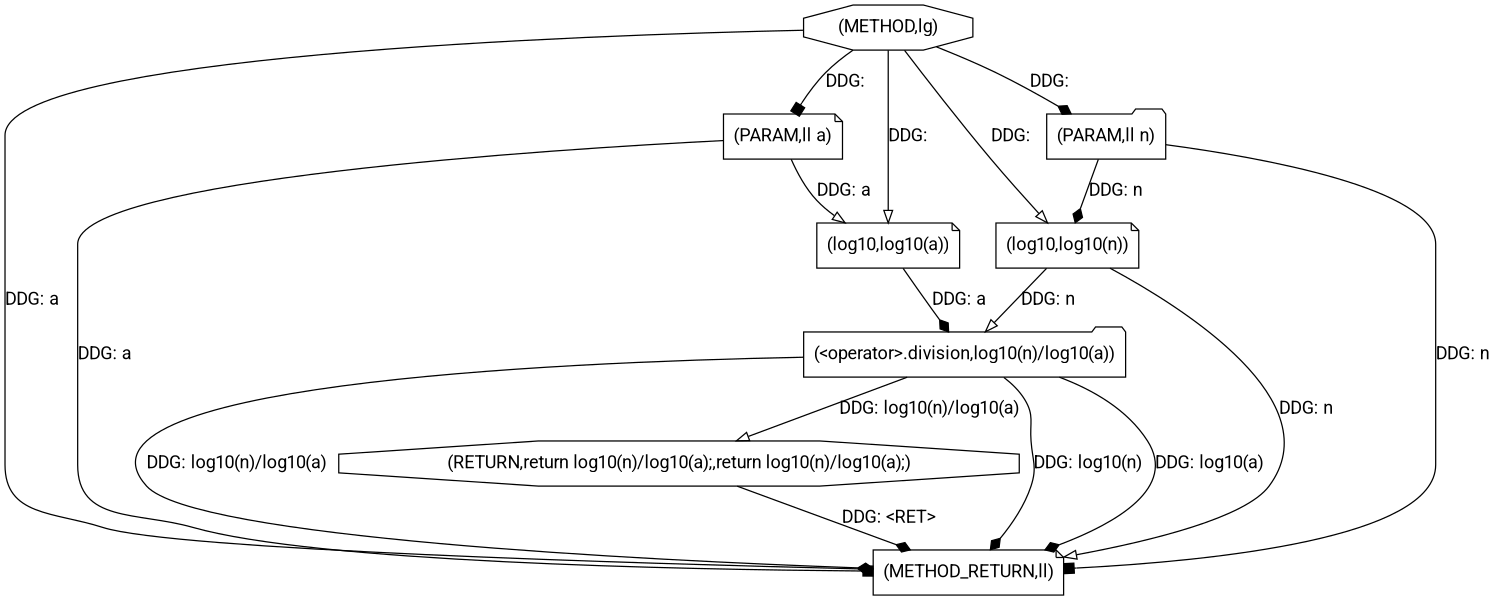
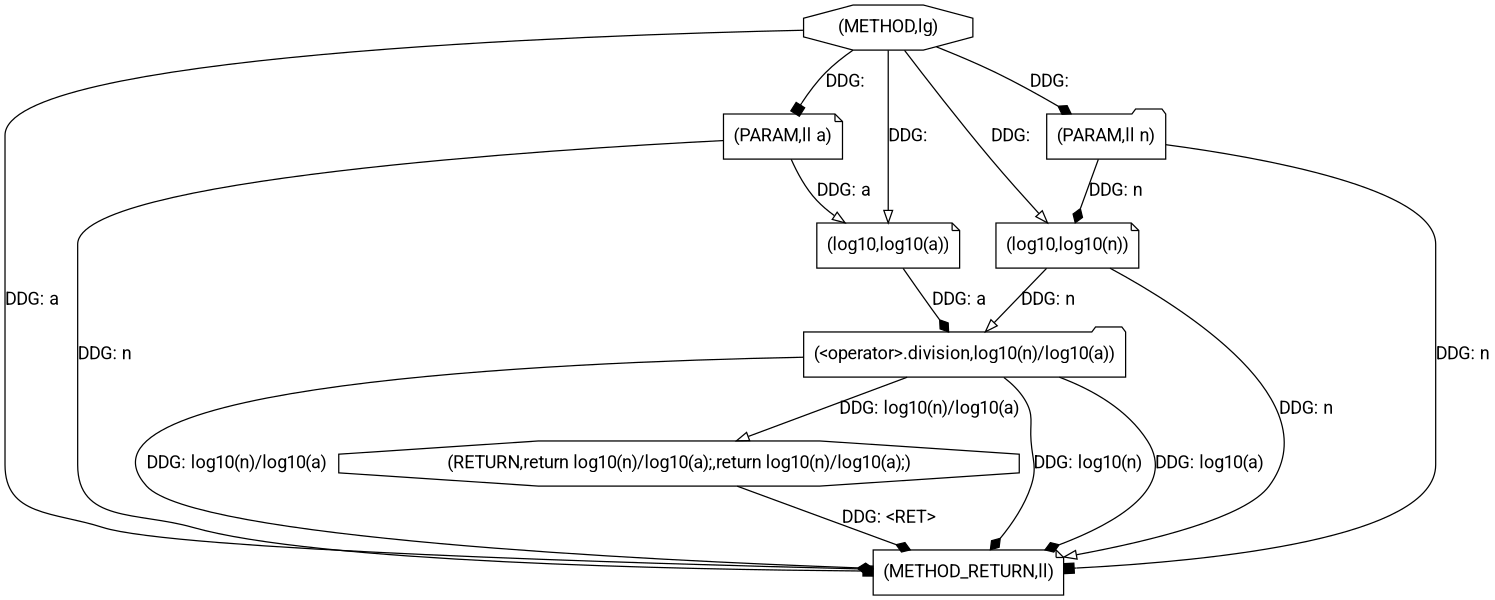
  digraph {
    fontname=Roboto
    node [fontname=Roboto shape=note]
    edge [arrowhead=diamond fontname=Roboto]
    n1 [label="(METHOD,lg)" shape=octagon]
    n2 [label="(PARAM,ll a)"]
    n3 [label="(PARAM,ll n)" shape=folder]
    n4 [label="(log10,log10(n))"]
    n5 [label="(log10,log10(a))"]
    n6 [label="(METHOD_RETURN,ll)"]
    n7 [label="(<operator>.division,log10(n)/log10(a))" shape=folder]
    n8 [label="(RETURN,return log10(n)/log10(a);,return log10(n)/log10(a);)" shape=octagon]
    n1 -> n2 [arrowhead=box label="DDG: "]
    n1 -> n3 [label="DDG: "]
    n1 -> n4 [arrowhead=onormal label="DDG: "]
    n1 -> n5 [arrowhead=onormal label="DDG: "]
    n1 -> n6 [label="DDG: a"]
    n2 -> n5 [arrowhead=onormal label="DDG: a"]
-   n2 -> n6 [arrowhead=box label="DDG: a"]
+   n2 -> n6 [arrowhead=box label="DDG: n"]
    n3 -> n4 [label="DDG: n"]
    n3 -> n6 [arrowhead=box label="DDG: n"]
    n4 -> n6 [arrowhead=onormal label="DDG: n"]
    n4 -> n7 [arrowhead=onormal label="DDG: n"]
    n5 -> n7 [label="DDG: a"]
    n7 -> n6 [label="DDG: log10(n)"]
    n7 -> n6 [label="DDG: log10(a)"]
    n7 -> n6 [label="DDG: log10(n)/log10(a)"]
    n7 -> n8 [arrowhead=onormal label="DDG: log10(n)/log10(a)"]
    n8 -> n6 [label="DDG: <RET>"]
  }
